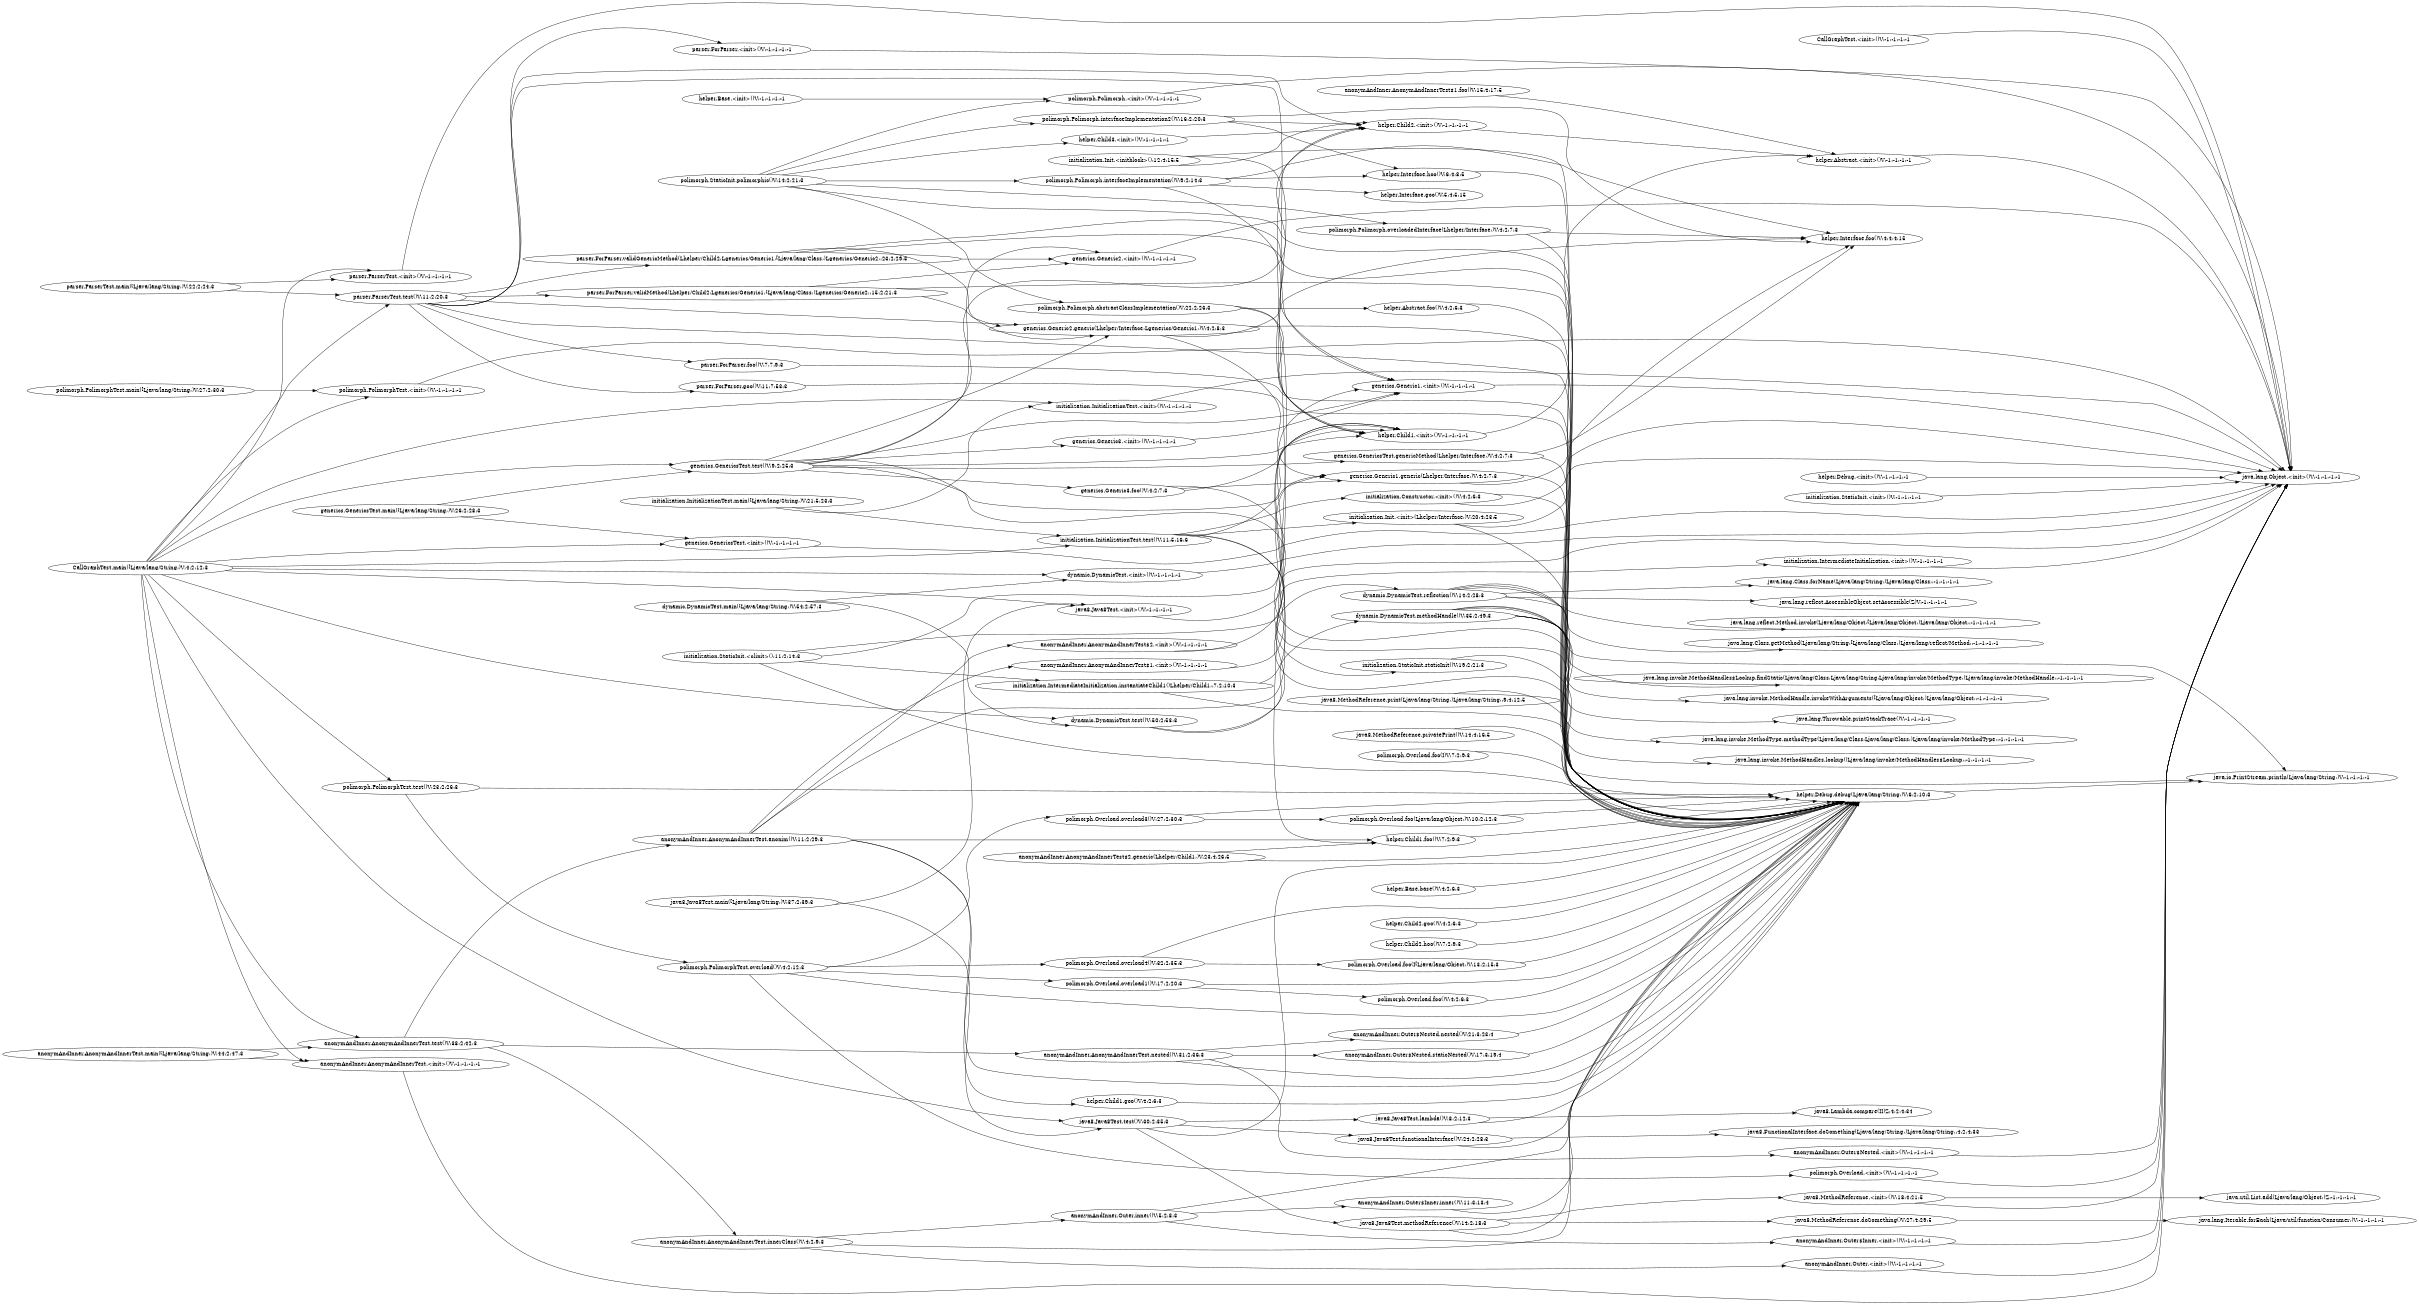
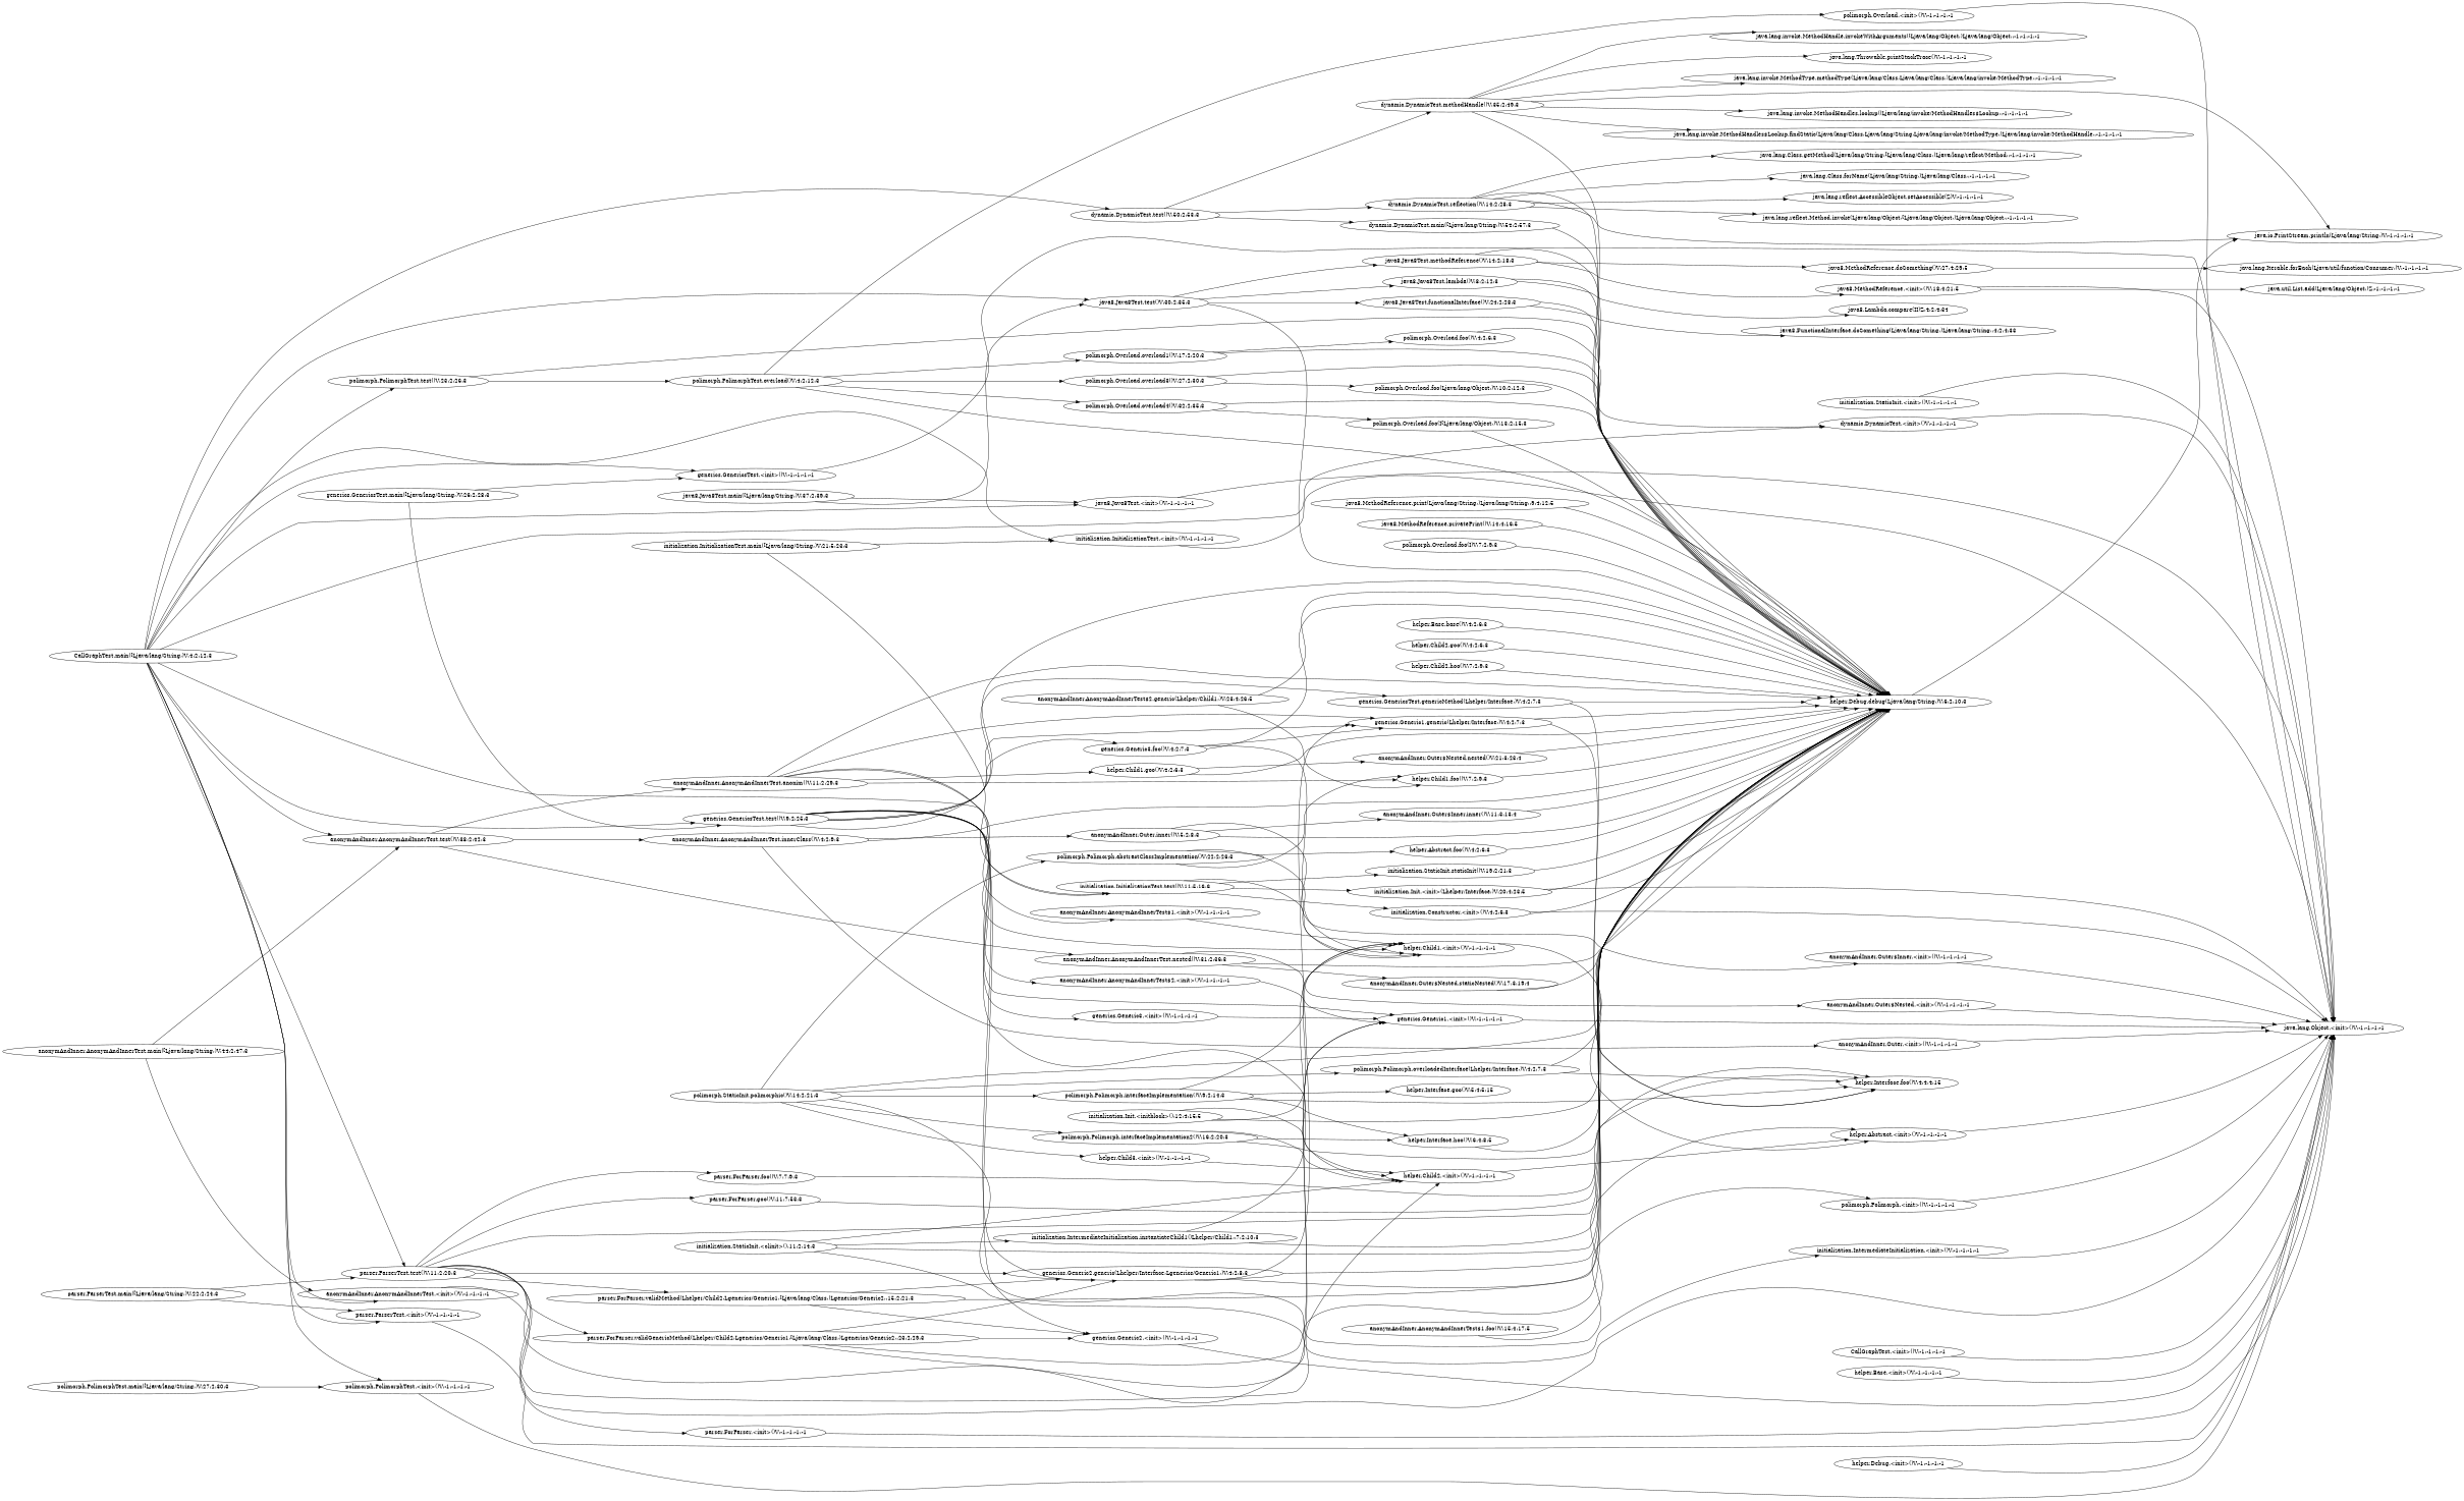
  digraph {
    rankdir=LR
    n1 [label="anonymAndInner.AnonymAndInnerTest.<init>()V:-1:-1:-1:-1"]
    n2 [label="java.lang.Object.<init>()V:-1:-1:-1:-1"]
    n3 [label="anonymAndInner.AnonymAndInnerTest.innerClass()V:4:2:9:3"]
    n4 [label="helper.Debug.debug(Ljava/lang/String;)V:6:2:10:3"]
    n5 [label="anonymAndInner.Outer.<init>()V:-1:-1:-1:-1"]
    n6 [label="anonymAndInner.Outer.inner()V:5:2:8:3"]
    n7 [label="java.io.PrintStream.println(Ljava/lang/String;)V:-1:-1:-1:-1"]
    n8 [label="anonymAndInner.Outer$Inner.inner()V:11:3:13:4"]
    n9 [label="anonymAndInner.Outer$Inner.<init>()V:-1:-1:-1:-1"]
    n10 [label="anonymAndInner.AnonymAndInnerTest.anonim()V:11:2:29:3"]
    n11 [label="anonymAndInner.AnonymAndInnerTest$1.<init>()V:-1:-1:-1:-1"]
    n12 [label="helper.Child1.foo()V:7:2:9:3"]
    n13 [label="helper.Child1.goo()V:4:2:6:3"]
    n14 [label="anonymAndInner.AnonymAndInnerTest$2.<init>()V:-1:-1:-1:-1"]
    n15 [label="generics.Generic1.generic(Lhelper/Interface;)V:4:2:7:3"]
    n16 [label="helper.Child1.<init>()V:-1:-1:-1:-1"]
    n17 [label="generics.Generic1.<init>()V:-1:-1:-1:-1"]
    n18 [label="helper.Interface.foo()V:4:4:4:15"]
    n19 [label="helper.Abstract.<init>()V:-1:-1:-1:-1"]
    n20 [label="anonymAndInner.AnonymAndInnerTest$1.foo()V:15:4:17:5"]
    n21 [label="anonymAndInner.AnonymAndInnerTest$2.generic(Lhelper/Child1;)V:23:4:26:5"]
    n22 [label="anonymAndInner.AnonymAndInnerTest.nested()V:31:2:36:3"]
    n23 [label="anonymAndInner.Outer$Nested.nested()V:21:3:23:4"]
    n24 [label="anonymAndInner.Outer$Nested.<init>()V:-1:-1:-1:-1"]
    n25 [label="anonymAndInner.Outer$Nested.staticNested()V:17:3:19:4"]
    n26 [label="anonymAndInner.AnonymAndInnerTest.test()V:38:2:42:3"]
    n27 [label="anonymAndInner.AnonymAndInnerTest.main([Ljava/lang/String;)V:44:2:47:3"]
    n28 [label="CallGraphTest.<init>()V:-1:-1:-1:-1"]
    n29 [label="CallGraphTest.main([Ljava/lang/String;)V:4:2:12:3"]
    n30 [label="parser.ParserTest.test()V:11:2:20:3"]
    n31 [label="parser.ParserTest.<init>()V:-1:-1:-1:-1"]
    n32 [label="initialization.InitializationTest.test()V:11:5:16:6"]
    n33 [label="initialization.InitializationTest.<init>()V:-1:-1:-1:-1"]
    n34 [label="java8.Java8Test.test()V:30:2:35:3"]
    n35 [label="java8.Java8Test.<init>()V:-1:-1:-1:-1"]
    n36 [label="generics.GenericsTest.test()V:9:2:25:3"]
    n37 [label="generics.GenericsTest.<init>()V:-1:-1:-1:-1"]
    n38 [label="polimorph.PolimorphTest.test()V:23:2:26:3"]
    n39 [label="polimorph.PolimorphTest.<init>()V:-1:-1:-1:-1"]
    n40 [label="dynamic.DynamicTest.test()V:50:2:53:3"]
    n41 [label="dynamic.DynamicTest.<init>()V:-1:-1:-1:-1"]
    n42 [label="generics.Generic2.generic(Lhelper/Interface;Lgenerics/Generic1;)V:4:2:8:3"]
    n43 [label="helper.Child2.<init>()V:-1:-1:-1:-1"]
    n44 [label="parser.ForParser.<init>()V:-1:-1:-1:-1"]
    n45 [label="parser.ForParser.foo()V:7:7:9:3"]
    n46 [label="parser.ForParser.goo()V:11:7:53:3"]
    n47 [label="parser.ForParser.validMethod(Lhelper/Child2;Lgenerics/Generic1;[Ljava/lang/Class;)Lgenerics/Generic2;:15:2:21:3"]
    n48 [label="parser.ForParser.validGenericMethod(Lhelper/Child2;Lgenerics/Generic1;[Ljava/lang/Class;)Lgenerics/Generic2;:23:2:29:3"]
    n49 [label="initialization.Constructor.<init>()V:4:2:6:3"]
    n50 [label="initialization.Init.<init>(Lhelper/Interface;)V:20:4:23:5"]
    n51 [label="initialization.StaticInit.staticInit()V:19:2:21:3"]
    n52 [label="java8.Java8Test.lambda()V:8:2:12:3"]
    n53 [label="java8.Java8Test.methodReference()V:14:2:18:3"]
    n54 [label="java8.Java8Test.functionalInterface()V:24:2:28:3"]
    n55 [label="generics.Generic2.<init>()V:-1:-1:-1:-1"]
    n56 [label="generics.Generic3.<init>()V:-1:-1:-1:-1"]
    n57 [label="generics.Generic3.foo()V:4:2:7:3"]
    n58 [label="generics.GenericsTest.genericMethod(Lhelper/Interface;)V:4:2:7:3"]
    n59 [label="polimorph.PolimorphTest.overload()V:4:2:12:3"]
    n60 [label="dynamic.DynamicTest.reflection()V:14:2:28:3"]
    n61 [label="dynamic.DynamicTest.methodHandle()V:35:2:49:3"]
    n62 [label="java8.Lambda.compare(II)Z:4:2:4:34"]
    n63 [label="java8.MethodReference.<init>()V:18:4:21:5"]
    n64 [label="java8.MethodReference.doSomething()V:27:4:29:5"]
    n65 [label="java8.FunctionalInterface.doSomething(Ljava/lang/String;)Ljava/lang/String;:4:2:4:33"]
    n66 [label="polimorph.Overload.<init>()V:-1:-1:-1:-1"]
    n67 [label="polimorph.Overload.overload1()V:17:2:20:3"]
    n68 [label="polimorph.Overload.overload3()V:27:2:30:3"]
    n69 [label="polimorph.Overload.overload4()V:32:2:35:3"]
    n70 [label="java.lang.Class.getMethod(Ljava/lang/String;[Ljava/lang/Class;)Ljava/lang/reflect/Method;:-1:-1:-1:-1"]
    n71 [label="java.lang.Class.forName(Ljava/lang/String;)Ljava/lang/Class;:-1:-1:-1:-1"]
    n72 [label="java.lang.reflect.AccessibleObject.setAccessible(Z)V:-1:-1:-1:-1"]
    n73 [label="java.lang.reflect.Method.invoke(Ljava/lang/Object;[Ljava/lang/Object;)Ljava/lang/Object;:-1:-1:-1:-1"]
    n74 [label="java.lang.invoke.MethodType.methodType(Ljava/lang/Class;Ljava/lang/Class;)Ljava/lang/invoke/MethodType;:-1:-1:-1:-1"]
    n75 [label="java.lang.invoke.MethodHandles.lookup()Ljava/lang/invoke/MethodHandles$Lookup;:-1:-1:-1:-1"]
    n76 [label="java.lang.invoke.MethodHandles$Lookup.findStatic(Ljava/lang/Class;Ljava/lang/String;Ljava/lang/invoke/MethodType;)Ljava/lang/invoke/MethodHandle;:-1:-1:-1:-1"]
    n77 [label="java.lang.invoke.MethodHandle.invokeWithArguments([Ljava/lang/Object;)Ljava/lang/Object;:-1:-1:-1:-1"]
    n78 [label="java.lang.Throwable.printStackTrace()V:-1:-1:-1:-1"]
    n79 [label="dynamic.DynamicTest.main([Ljava/lang/String;)V:54:2:57:3"]
    n80 [label="generics.GenericsTest.main([Ljava/lang/String;)V:26:2:28:3"]
    n81 [label="helper.Abstract.foo()V:4:2:6:3"]
    n82 [label="helper.Base.<init>()V:-1:-1:-1:-1"]
    n83 [label="helper.Base.base()V:4:2:6:3"]
    n84 [label="helper.Child2.goo()V:4:2:6:3"]
    n85 [label="helper.Child2.hoo()V:7:2:9:3"]
    n86 [label="helper.Child3.<init>()V:-1:-1:-1:-1"]
    n87 [label="helper.Debug.<init>()V:-1:-1:-1:-1"]
    n88 [label="helper.Interface.goo()V:5:4:5:15"]
    n89 [label="helper.Interface.hoo()V:6:4:8:5"]
    n90 [label="initialization.IntermediateInitialization.instantiateChild1()Lhelper/Child1;:7:2:10:3"]
    n91 [label="initialization.Init.<initblock>():12:4:15:5"]
    n92 [label="initialization.InitializationTest.main([Ljava/lang/String;)V:21:5:23:3"]
    n93 [label="initialization.IntermediateInitialization.<init>()V:-1:-1:-1:-1"]
    n94 [label="initialization.StaticInit.<init>()V:-1:-1:-1:-1"]
    n95 [label="initialization.StaticInit.<clinit>():11:2:14:3"]
    n96 [label="java.util.List.add(Ljava/lang/Object;)Z:-1:-1:-1:-1"]
    n97 [label="java.lang.Iterable.forEach(Ljava/util/function/Consumer;)V:-1:-1:-1:-1"]
    n98 [label="java8.Java8Test.main([Ljava/lang/String;)V:37:2:39:3"]
    n99 [label="java8.MethodReference.print(Ljava/lang/String;)Ljava/lang/String;:9:4:12:5"]
    n100 [label="java8.MethodReference.privatePrint()V:14:4:16:5"]
    n101 [label="parser.ParserTest.main([Ljava/lang/String;)V:22:2:24:3"]
    n102 [label="polimorph.Overload.foo()V:4:2:6:3"]
    n103 [label="polimorph.Overload.foo(I)V:7:2:9:3"]
    n104 [label="polimorph.Overload.foo(Ljava/lang/Object;)V:10:2:12:3"]
    n105 [label="polimorph.Overload.foo(I[Ljava/lang/Object;)V:13:2:15:3"]
    n106 [label="polimorph.Polimorph.<init>()V:-1:-1:-1:-1"]
    n107 [label="polimorph.Polimorph.overloadedInterface(Lhelper/Interface;)V:4:2:7:3"]
    n108 [label="polimorph.Polimorph.interfaceImplementation()V:9:2:14:3"]
    n109 [label="polimorph.Polimorph.interfaceImplementation2()V:16:2:20:3"]
    n110 [label="polimorph.Polimorph.abstractClassImplementation()V:22:2:26:3"]
    n111 [label="polimorph.StaticInit.polimorphic()V:14:2:21:3"]
    n112 [label="polimorph.PolimorphTest.main([Ljava/lang/String;)V:27:2:30:3"]
    n1 -> n2
    n3 -> n4
    n3 -> n5
    n3 -> n6
    n4 -> n7
    n5 -> n2
    n6 -> n4
    n6 -> n8
    n6 -> n9
    n8 -> n4
    n9 -> n2
    n10 -> n4
    n10 -> n11
    n10 -> n12
    n10 -> n13
    n10 -> n14
    n10 -> n15
    n11 -> n16
    n12 -> n4
    n13 -> n4
    n14 -> n17
    n15 -> n4
    n15 -> n18
    n16 -> n19
    n17 -> n2
    n19 -> n2
    n20 -> n19
    n21 -> n4
    n21 -> n12
    n22 -> n4
-   n22 -> n23
+   n13 -> n23
    n22 -> n24
    n22 -> n25
    n23 -> n4
    n24 -> n2
    n25 -> n4
    n26 -> n3
    n26 -> n10
    n26 -> n22
    n27 -> n1
    n27 -> n26
    n28 -> n2
    n29 -> n1
    n29 -> n26
    n29 -> n30
    n29 -> n31
    n29 -> n32
    n29 -> n33
    n29 -> n34
    n29 -> n35
    n29 -> n36
    n29 -> n37
    n29 -> n38
    n29 -> n39
    n29 -> n40
    n29 -> n41
    n30 -> n4
    n30 -> n17
    n30 -> n42
    n30 -> n43
    n30 -> n44
    n30 -> n45
    n30 -> n46
    n30 -> n47
    n30 -> n48
    n31 -> n2
-   n32 -> n4
    n32 -> n16
    n32 -> n49
    n32 -> n50
    n32 -> n51
    n33 -> n2
    n34 -> n4
    n34 -> n52
    n34 -> n53
    n34 -> n54
    n35 -> n2
    n36 -> n4
    n36 -> n15
    n36 -> n16
    n36 -> n17
    n36 -> n42
    n36 -> n43
    n36 -> n55
    n36 -> n56
    n36 -> n57
    n36 -> n58
    n37 -> n2
    n38 -> n4
    n38 -> n59
    n39 -> n2
    n40 -> n60
    n40 -> n61
    n41 -> n2
    n42 -> n4
    n42 -> n15
    n42 -> n18
    n43 -> n19
    n44 -> n2
    n45 -> n4
    n46 -> n4
    n47 -> n4
    n47 -> n42
    n47 -> n55
    n48 -> n4
    n48 -> n17
    n48 -> n42
    n48 -> n55
    n49 -> n2
    n49 -> n4
    n50 -> n2
    n50 -> n4
    n51 -> n4
    n52 -> n4
    n52 -> n62
    n53 -> n4
    n53 -> n63
    n53 -> n64
    n54 -> n4
    n54 -> n65
    n55 -> n2
    n56 -> n17
    n57 -> n4
    n57 -> n15
    n57 -> n16
    n58 -> n4
    n58 -> n18
    n59 -> n4
    n59 -> n66
    n59 -> n67
    n59 -> n68
    n59 -> n69
    n60 -> n4
    n60 -> n7
    n60 -> n70
    n60 -> n71
    n60 -> n72
    n60 -> n73
    n61 -> n4
    n61 -> n7
    n61 -> n74
    n61 -> n75
    n61 -> n76
    n61 -> n77
    n61 -> n78
    n63 -> n2
    n63 -> n96
    n64 -> n97
    n66 -> n2
    n67 -> n4
    n67 -> n102
    n68 -> n4
    n68 -> n104
    n69 -> n4
    n69 -> n105
-   n79 -> n40
+   n40 -> n79
    n79 -> n41
    n80 -> n36
    n80 -> n37
    n81 -> n4
-   n82 -> n106
+   n82 -> n2
    n83 -> n4
    n84 -> n4
    n85 -> n4
    n86 -> n43
    n87 -> n2
    n89 -> n4
    n90 -> n4
    n90 -> n16
    n91 -> n4
    n91 -> n16
    n91 -> n43
    n92 -> n32
    n92 -> n33
    n93 -> n2
    n94 -> n2
    n95 -> n4
    n95 -> n43
    n95 -> n90
    n95 -> n93
    n98 -> n34
    n98 -> n35
    n99 -> n4
    n100 -> n4
    n101 -> n30
    n101 -> n31
    n102 -> n4
    n103 -> n4
    n104 -> n4
    n105 -> n4
    n106 -> n2
    n107 -> n4
    n107 -> n18
    n108 -> n16
    n108 -> n18
    n108 -> n88
    n108 -> n89
    n109 -> n18
    n109 -> n43
    n109 -> n89
    n110 -> n12
    n110 -> n16
    n110 -> n81
    n111 -> n4
    n111 -> n86
    n111 -> n106
    n111 -> n107
    n111 -> n108
    n111 -> n109
    n111 -> n110
    n112 -> n39
  }
